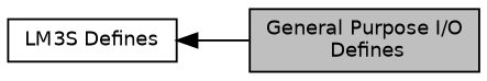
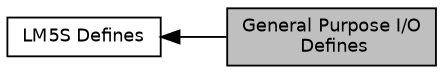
  digraph {
    rankdir=LR
    node [color=black fontname=Helvetica fontsize=10 shape=record style=filled]
-   n1 [fillcolor=white height=0.2 label="LM3S Defines" width=0.4]
+   n1 [fillcolor=white height=0.2 label="LM5S Defines" width=0.4]
    n2 [fillcolor=grey75 fontcolor=black height=0.2 label="General Purpose I/O\l Defines" width=0.4]
    n1 -> n2 [dir=back fontname=Helvetica fontsize=10 labelfontname=Helvetica labelfontsize=10 shape=plaintext style=solid]
  }
